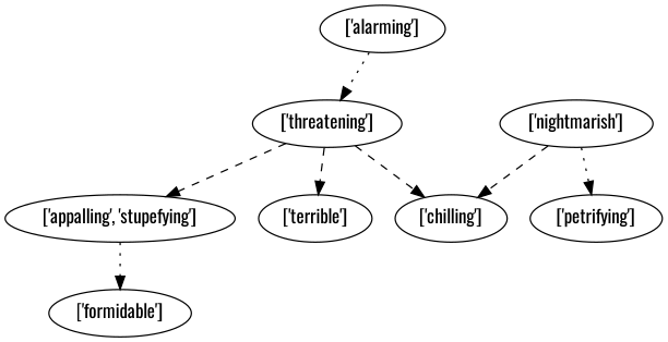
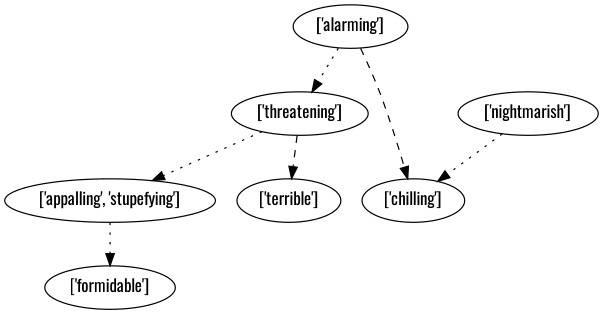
  strict digraph {
    fontname=Oswald
    node [fontname=Oswald]
    edge [fontname=Oswald style=dashed]
    "['appalling', 'stupefying']"
    "['formidable']"
    "['alarming']"
    "['threatening']"
    "['nightmarish']"
-   "['petrifying']"
    "['chilling']"
    "['terrible']"
    "['appalling', 'stupefying']" -> "['formidable']" [style=dotted]
    "['alarming']" -> "['threatening']" [style=dotted]
-   "['threatening']" -> "['appalling', 'stupefying']"
-   "['threatening']" -> "['chilling']"
+   "['threatening']" -> "['appalling', 'stupefying']" [style=dotted]
+   "['alarming']" -> "['chilling']"
    "['threatening']" -> "['terrible']"
-   "['nightmarish']" -> "['petrifying']" [style=dotted]
-   "['nightmarish']" -> "['chilling']"
+   "['nightmarish']" -> "['chilling']" [style=dotted]
  }
